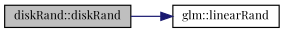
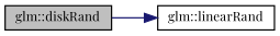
  digraph {
    rankdir=LR
    fontname="Playfair Display"
    node [color=black fontname="Playfair Display" fontsize=10 shape=record style=filled]
-   n1 [fillcolor=grey75 fontcolor=black height=0.2 label="diskRand::diskRand" width=0.4]
+   n1 [fillcolor=grey75 fontcolor=black height=0.2 label="glm::diskRand" width=0.4]
    n2 [fillcolor=white height=0.2 label="glm::linearRand" width=0.4]
    n1 -> n2 [color=midnightblue fontname="Playfair Display" fontsize=10 labelfontname=Helvetica labelfontsize=10 style=solid]
  }
